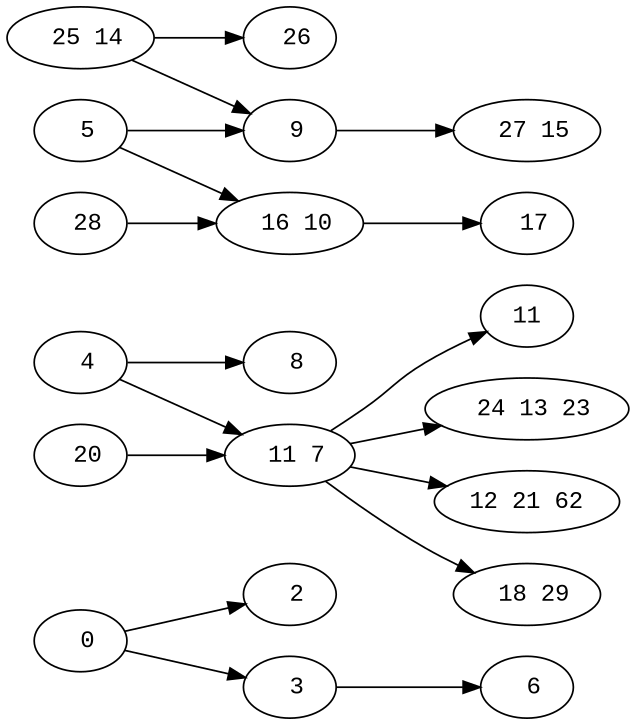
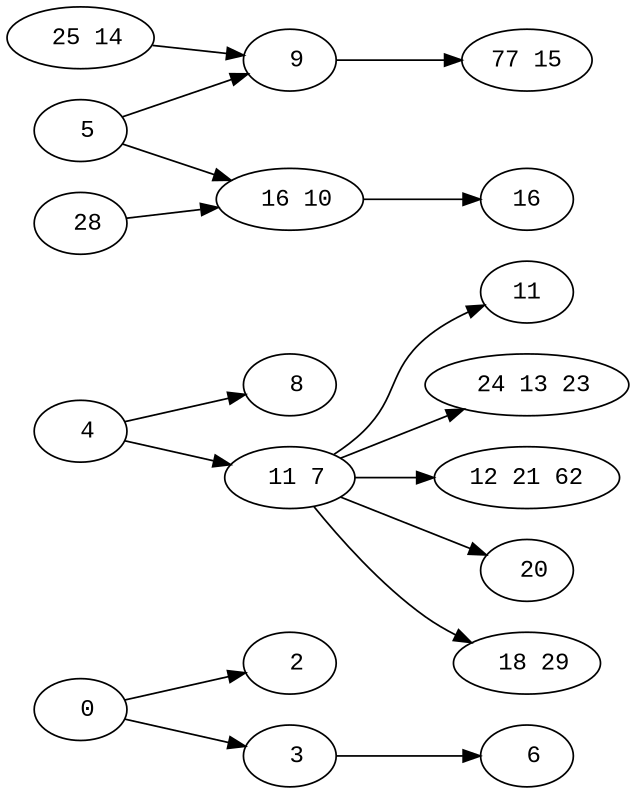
  digraph {
    fontname="Liberation Mono"
    rankdir=LR
    node [fontname="Liberation Mono"]
    edge [fontname="Liberation Mono"]
    " 0"
    " 2"
    " 3"
    " 6"
    " 4"
    " 8"
    " 11 7"
    " 5"
    " 9"
    " 16 10"
    n11 [label=11]
    " 24 13 23"
    n13 [label="12 21 62"]
    " 20"
    " 18 29"
-   " 27 15"
-   " 17"
+   " 27 15" [label="77 15"]
+   " 17" [label=16]
    " 25 14"
-   " 26"
    " 28"
    " 0" -> " 2"
    " 0" -> " 3"
    " 3" -> " 6"
    " 4" -> " 8"
    " 4" -> " 11 7"
    " 11 7" -> n11
    " 11 7" -> " 24 13 23"
    " 11 7" -> n13
-   " 20" -> " 11 7"
+   " 11 7" -> " 20"
    " 11 7" -> " 18 29"
    " 5" -> " 9"
    " 5" -> " 16 10"
    " 9" -> " 27 15"
    " 16 10" -> " 17"
    " 25 14" -> " 9"
-   " 25 14" -> " 26"
    " 28" -> " 16 10"
  }
